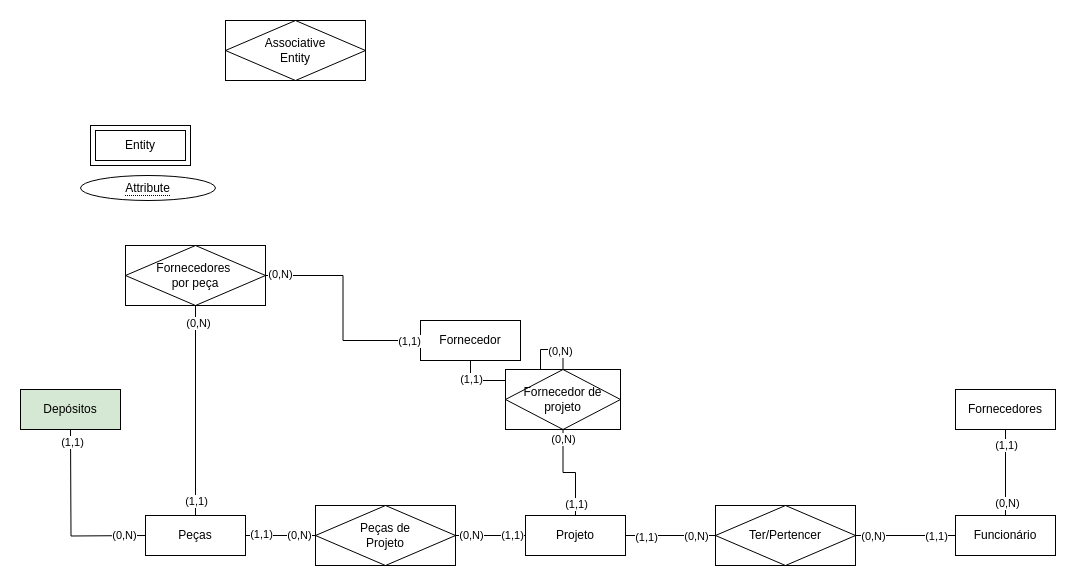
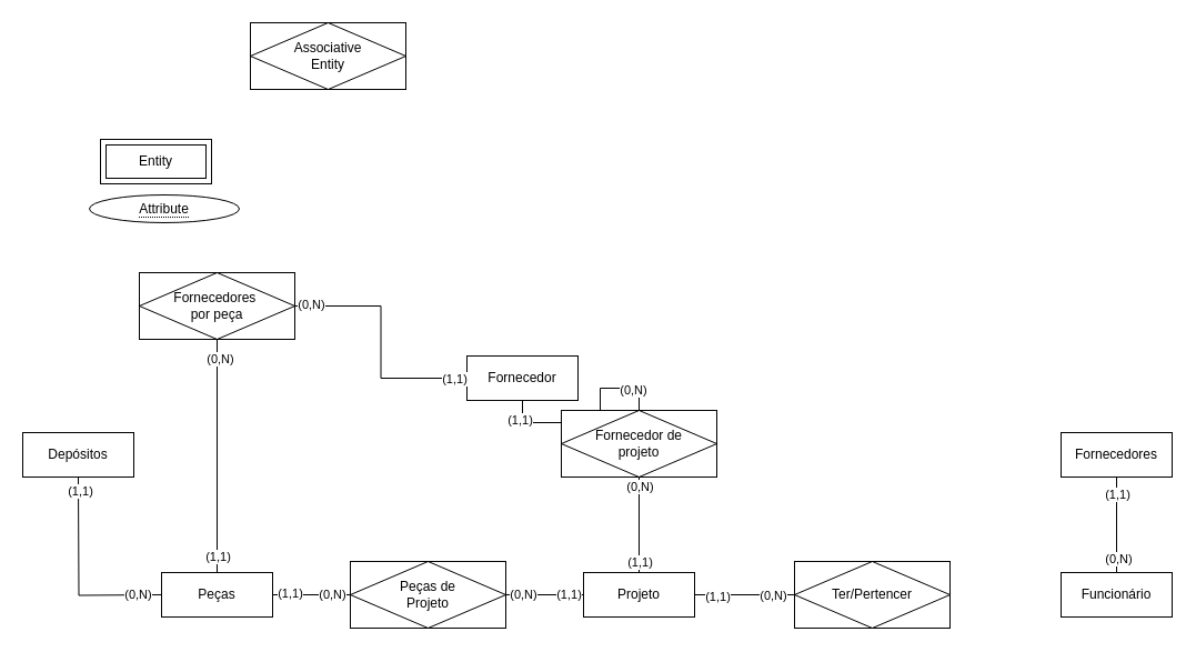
  <mxCell id="0" />
  <mxCell id="1" parent="0" />
  <mxCell id="2" value="&lt;span style=&quot;border-bottom: 1px dotted&quot;&gt;Attribute&lt;/span&gt;" style="ellipse;whiteSpace=wrap;html=1;align=center;" vertex="1" parent="1"><mxGeometry x="80" y="175" width="135" height="25" as="geometry" /></mxCell>
  <mxCell id="3" value="Entity" style="shape=ext;margin=3;double=1;whiteSpace=wrap;html=1;align=center;" vertex="1" parent="1"><mxGeometry x="90" y="125" width="100" height="40" as="geometry" /></mxCell>
  <mxCell id="4" value="Associative&#10;Entity" style="shape=associativeEntity;whiteSpace=wrap;html=1;align=center;" vertex="1" parent="1"><mxGeometry x="225" y="20" width="140" height="60" as="geometry" /></mxCell>
  <mxCell id="5" style="edgeStyle=orthogonalEdgeStyle;rounded=0;orthogonalLoop=1;jettySize=auto;html=1;exitX=0;exitY=0.5;exitDx=0;exitDy=0;entryX=0.5;entryY=1;entryDx=0;entryDy=0;endArrow=none;endFill=0;" edge="1" parent="1"><mxGeometry relative="1" as="geometry"><mxPoint x="145" y="535" as="sourcePoint" /><mxPoint x="70" y="429" as="targetPoint" /></mxGeometry></mxCell>
  <mxCell id="6" value="(0,N)" style="edgeLabel;html=1;align=center;verticalAlign=middle;resizable=0;points=[];" vertex="1" connectable="0" parent="5"><mxGeometry x="-0.765" y="-1" relative="1" as="geometry"><mxPoint as="offset" /></mxGeometry></mxCell>
  <mxCell id="7" value="(1,1)" style="edgeLabel;html=1;align=center;verticalAlign=middle;resizable=0;points=[];" vertex="1" connectable="0" parent="5"><mxGeometry x="0.854" y="-1" relative="1" as="geometry"><mxPoint as="offset" /></mxGeometry></mxCell>
  <mxCell id="8" value="Peças" style="whiteSpace=wrap;html=1;align=center;" vertex="1" parent="1"><mxGeometry x="145" y="515" width="100" height="40" as="geometry" /></mxCell>
- <mxCell id="9" value="Depósitos" style="whiteSpace=wrap;html=1;align=center;fillColor=#d5e8d4;" vertex="1" parent="1"><mxGeometry x="20" y="389" width="100" height="40" as="geometry" /></mxCell>
+ <mxCell id="9" value="Depósitos" style="whiteSpace=wrap;html=1;align=center;" vertex="1" parent="1"><mxGeometry x="20" y="389" width="100" height="40" as="geometry" /></mxCell>
  <mxCell id="10" style="edgeStyle=orthogonalEdgeStyle;rounded=0;orthogonalLoop=1;jettySize=auto;html=1;exitX=0.5;exitY=0;exitDx=0;exitDy=0;entryX=0.5;entryY=1;entryDx=0;entryDy=0;endArrow=none;endFill=0;" edge="1" parent="1" source="13" target="18"><mxGeometry relative="1" as="geometry" /></mxCell>
  <mxCell id="11" value="(1,1)" style="edgeLabel;html=1;align=center;verticalAlign=middle;resizable=0;points=[];" vertex="1" connectable="0" parent="10"><mxGeometry x="0.651" relative="1" as="geometry"><mxPoint as="offset" /></mxGeometry></mxCell>
  <mxCell id="12" value="(0,N)" style="edgeLabel;html=1;align=center;verticalAlign=middle;resizable=0;points=[];" vertex="1" connectable="0" parent="10"><mxGeometry x="-0.691" y="-1" relative="1" as="geometry"><mxPoint as="offset" /></mxGeometry></mxCell>
  <mxCell id="13" value="Funcionário" style="whiteSpace=wrap;html=1;align=center;" vertex="1" parent="1"><mxGeometry x="955" y="515" width="100" height="40" as="geometry" /></mxCell>
  <mxCell id="14" style="edgeStyle=orthogonalEdgeStyle;rounded=0;orthogonalLoop=1;jettySize=auto;html=1;exitX=0;exitY=0.5;exitDx=0;exitDy=0;entryX=1;entryY=0.5;entryDx=0;entryDy=0;endArrow=none;endFill=0;" edge="1" parent="1" source="17" target="37"><mxGeometry relative="1" as="geometry" /></mxCell>
  <mxCell id="15" value="(1,1)" style="edgeLabel;html=1;align=center;verticalAlign=middle;resizable=0;points=[];" vertex="1" connectable="0" parent="14"><mxGeometry x="-0.744" y="2" relative="1" as="geometry"><mxPoint x="-5" y="-3" as="offset" /></mxGeometry></mxCell>
  <mxCell id="16" value="(0,N)" style="edgeLabel;html=1;align=center;verticalAlign=middle;resizable=0;points=[];" vertex="1" connectable="0" parent="14"><mxGeometry x="0.807" relative="1" as="geometry"><mxPoint x="8" y="-1" as="offset" /></mxGeometry></mxCell>
  <mxCell id="17" value="Projeto&lt;span style=&quot;color: rgba(0 , 0 , 0 , 0) ; font-family: monospace ; font-size: 0px&quot;&gt;%3CmxGraphModel%3E%3Croot%3E%3CmxCell%20id%3D%220%22%2F%3E%3CmxCell%20id%3D%221%22%20parent%3D%220%22%2F%3E%3CmxCell%20id%3D%222%22%20value%3D%22Fornecedor%22%20style%3D%22whiteSpace%3Dwrap%3Bhtml%3D1%3Balign%3Dcenter%3B%22%20vertex%3D%221%22%20parent%3D%221%22%3E%3CmxGeometry%20x%3D%22470%22%20y%3D%22160%22%20width%3D%22100%22%20height%3D%2240%22%20as%3D%22geometry%22%2F%3E%3C%2FmxCell%3E%3C%2Froot%3E%3C%2FmxGraphModel%3E&lt;/span&gt;" style="whiteSpace=wrap;html=1;align=center;" vertex="1" parent="1"><mxGeometry x="525" y="515" width="100" height="40" as="geometry" /></mxCell>
  <mxCell id="18" value="Fornecedores" style="whiteSpace=wrap;html=1;align=center;" vertex="1" parent="1"><mxGeometry x="955" y="389" width="100" height="40" as="geometry" /></mxCell>
  <mxCell id="19" style="edgeStyle=orthogonalEdgeStyle;rounded=0;orthogonalLoop=1;jettySize=auto;html=1;exitX=0.5;exitY=1;exitDx=0;exitDy=0;entryX=0.5;entryY=0;entryDx=0;entryDy=0;endArrow=none;endFill=0;" edge="1" parent="1" source="22" target="33"><mxGeometry relative="1" as="geometry" /></mxCell>
  <mxCell id="20" value="(0,N)" style="edgeLabel;html=1;align=center;verticalAlign=middle;resizable=0;points=[];" vertex="1" connectable="0" parent="19"><mxGeometry x="0.698" y="-1" relative="1" as="geometry"><mxPoint x="1" as="offset" /></mxGeometry></mxCell>
  <mxCell id="21" value="(1,1)" style="edgeLabel;html=1;align=center;verticalAlign=middle;resizable=0;points=[];" vertex="1" connectable="0" parent="19"><mxGeometry x="-0.774" y="3" relative="1" as="geometry"><mxPoint x="-3" as="offset" /></mxGeometry></mxCell>
  <mxCell id="22" value="Fornecedor" style="whiteSpace=wrap;html=1;align=center;" vertex="1" parent="1"><mxGeometry x="420" y="320" width="100" height="40" as="geometry" /></mxCell>
  <mxCell id="23" style="edgeStyle=orthogonalEdgeStyle;rounded=0;orthogonalLoop=1;jettySize=auto;html=1;exitX=0;exitY=0.5;exitDx=0;exitDy=0;entryX=1;entryY=0.5;entryDx=0;entryDy=0;endArrow=none;endFill=0;" edge="1" parent="1" source="26" target="17"><mxGeometry relative="1" as="geometry" /></mxCell>
  <mxCell id="24" value="(1,1)" style="edgeLabel;html=1;align=center;verticalAlign=middle;resizable=0;points=[];" vertex="1" connectable="0" parent="23"><mxGeometry x="0.733" y="1" relative="1" as="geometry"><mxPoint x="8" as="offset" /></mxGeometry></mxCell>
  <mxCell id="25" value="(0,N)" style="edgeLabel;html=1;align=center;verticalAlign=middle;resizable=0;points=[];" vertex="1" connectable="0" parent="23"><mxGeometry x="-0.733" relative="1" as="geometry"><mxPoint x="-8" as="offset" /></mxGeometry></mxCell>
  <mxCell id="26" value="Ter/Pertencer" style="shape=associativeEntity;whiteSpace=wrap;html=1;align=center;" vertex="1" parent="1"><mxGeometry x="715" y="505" width="140" height="60" as="geometry" /></mxCell>
- <mxCell id="27" value="" style="edgeStyle=orthogonalEdgeStyle;rounded=0;orthogonalLoop=1;jettySize=auto;html=1;exitX=0;exitY=0.5;exitDx=0;exitDy=0;endArrow=none;endFill=0;" edge="1" parent="1" source="13" target="26"><mxGeometry relative="1" as="geometry"><mxPoint x="935" y="535" as="sourcePoint" /><mxPoint x="705" y="535" as="targetPoint" /><Array as="points"><mxPoint x="935" y="535" /><mxPoint x="935" y="535" /></Array></mxGeometry></mxCell>
- <mxCell id="28" value="(0,N)" style="edgeLabel;html=1;align=center;verticalAlign=middle;resizable=0;points=[];" vertex="1" connectable="0" parent="27"><mxGeometry x="0.76" relative="1" as="geometry"><mxPoint x="5" as="offset" /></mxGeometry></mxCell>
- <mxCell id="29" value="(1,1)" style="edgeLabel;html=1;align=center;verticalAlign=middle;resizable=0;points=[];" vertex="1" connectable="0" parent="27"><mxGeometry x="-0.76" y="-3" relative="1" as="geometry"><mxPoint x="-8" y="3" as="offset" /></mxGeometry></mxCell>
  <mxCell id="30" style="edgeStyle=orthogonalEdgeStyle;rounded=0;orthogonalLoop=1;jettySize=auto;html=1;exitX=0.5;exitY=1;exitDx=0;exitDy=0;entryX=0.5;entryY=0;entryDx=0;entryDy=0;endArrow=none;endFill=0;" edge="1" parent="1" source="33" target="17"><mxGeometry relative="1" as="geometry" /></mxCell>
  <mxCell id="31" value="(0,N)" style="edgeLabel;html=1;align=center;verticalAlign=middle;resizable=0;points=[];" vertex="1" connectable="0" parent="30"><mxGeometry x="-0.811" y="-1" relative="1" as="geometry"><mxPoint x="1" as="offset" /></mxGeometry></mxCell>
  <mxCell id="32" value="(1,1)" style="edgeLabel;html=1;align=center;verticalAlign=middle;resizable=0;points=[];" vertex="1" connectable="0" parent="30"><mxGeometry x="0.761" y="1" relative="1" as="geometry"><mxPoint x="-1" as="offset" /></mxGeometry></mxCell>
- <mxCell id="33" value="Fornecedor de &lt;br&gt;projeto" style="shape=associativeEntity;whiteSpace=wrap;html=1;align=center;" vertex="1" parent="1"><mxGeometry x="505" y="369" width="115" height="60" as="geometry" /></mxCell>
+ <mxCell id="33" value="Fornecedor de &lt;br&gt;projeto" style="shape=associativeEntity;whiteSpace=wrap;html=1;align=center;" vertex="1" parent="1"><mxGeometry x="505" y="369" width="140" height="60" as="geometry" /></mxCell>
  <mxCell id="34" style="edgeStyle=orthogonalEdgeStyle;rounded=0;orthogonalLoop=1;jettySize=auto;html=1;exitX=0;exitY=0.5;exitDx=0;exitDy=0;entryX=1;entryY=0.5;entryDx=0;entryDy=0;endArrow=none;endFill=0;" edge="1" parent="1" source="37" target="8"><mxGeometry relative="1" as="geometry" /></mxCell>
  <mxCell id="35" value="(0,N)" style="edgeLabel;html=1;align=center;verticalAlign=middle;resizable=0;points=[];" vertex="1" connectable="0" parent="34"><mxGeometry x="-0.69" y="-1" relative="1" as="geometry"><mxPoint x="-6" as="offset" /></mxGeometry></mxCell>
  <mxCell id="36" value="(1,1)" style="edgeLabel;html=1;align=center;verticalAlign=middle;resizable=0;points=[];" vertex="1" connectable="0" parent="34"><mxGeometry x="0.725" y="-2" relative="1" as="geometry"><mxPoint x="5" as="offset" /></mxGeometry></mxCell>
  <mxCell id="37" value="Peças de&lt;br&gt;Projeto" style="shape=associativeEntity;whiteSpace=wrap;html=1;align=center;" vertex="1" parent="1"><mxGeometry x="315" y="505" width="140" height="60" as="geometry" /></mxCell>
  <mxCell id="38" style="edgeStyle=orthogonalEdgeStyle;rounded=0;orthogonalLoop=1;jettySize=auto;html=1;exitX=1;exitY=0.5;exitDx=0;exitDy=0;entryX=0;entryY=0.5;entryDx=0;entryDy=0;endArrow=none;endFill=0;" edge="1" parent="1" source="44" target="22"><mxGeometry relative="1" as="geometry" /></mxCell>
  <mxCell id="39" value="(0,N)" style="edgeLabel;html=1;align=center;verticalAlign=middle;resizable=0;points=[];" vertex="1" connectable="0" parent="38"><mxGeometry x="-0.874" y="2" relative="1" as="geometry"><mxPoint as="offset" /></mxGeometry></mxCell>
  <mxCell id="40" value="(1,1)" style="edgeLabel;html=1;align=center;verticalAlign=middle;resizable=0;points=[];" vertex="1" connectable="0" parent="38"><mxGeometry x="0.89" relative="1" as="geometry"><mxPoint as="offset" /></mxGeometry></mxCell>
  <mxCell id="41" style="edgeStyle=orthogonalEdgeStyle;rounded=0;orthogonalLoop=1;jettySize=auto;html=1;exitX=0.5;exitY=1;exitDx=0;exitDy=0;endArrow=none;endFill=0;" edge="1" parent="1" source="44" target="8"><mxGeometry relative="1" as="geometry" /></mxCell>
  <mxCell id="42" value="(0,N)" style="edgeLabel;html=1;align=center;verticalAlign=middle;resizable=0;points=[];" vertex="1" connectable="0" parent="41"><mxGeometry x="-0.836" y="2" relative="1" as="geometry"><mxPoint as="offset" /></mxGeometry></mxCell>
  <mxCell id="43" value="(1,1)" style="edgeLabel;html=1;align=center;verticalAlign=middle;resizable=0;points=[];" vertex="1" connectable="0" parent="41"><mxGeometry x="0.856" y="-2" relative="1" as="geometry"><mxPoint x="2" as="offset" /></mxGeometry></mxCell>
  <mxCell id="44" value="Fornecedores&amp;nbsp;&lt;br&gt;por peça" style="shape=associativeEntity;whiteSpace=wrap;html=1;align=center;" vertex="1" parent="1"><mxGeometry x="125" y="245" width="140" height="60" as="geometry" /></mxCell>
